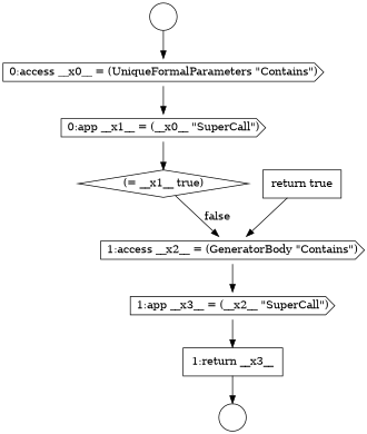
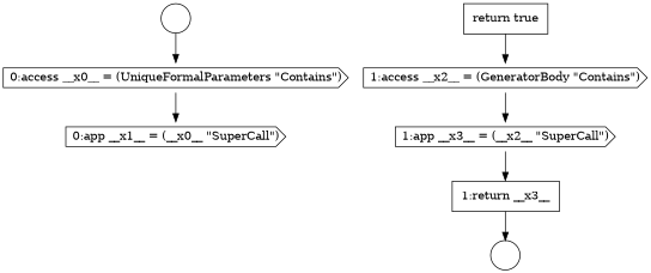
  digraph {
    node [color=black fillcolor=white shape=cds style=filled]
    edge [color=black]
    n1 [label=" " shape=circle]
    n2 [label=<<font color="black">0:access __x0__ = (UniqueFormalParameters &quot;Contains&quot;)</font>>]
    n3 [label=<<font color="black">0:app __x1__ = (__x0__ &quot;SuperCall&quot;)</font>>]
-   n4 [label=<<font color="black">(= __x1__ true)</font>> shape=diamond]
    n5 [label=<<font color="black">1:access __x2__ = (GeneratorBody &quot;Contains&quot;)</font>>]
    n6 [label=<<font color="black">     <table border="0" cellborder="1" cellspacing="0" cellpadding="10">       <tr><td align="left">return true</td></tr>     </table>   </font>> margin=0 shape=none]
    n7 [label=<<font color="black">1:app __x3__ = (__x2__ &quot;SuperCall&quot;)</font>>]
    n8 [label=<<font color="black">     <table border="0" cellborder="1" cellspacing="0" cellpadding="10">       <tr><td align="left">1:return __x3__</td></tr>     </table>   </font>> margin=0 shape=none]
    n9 [label=" " shape=circle]
    n1 -> n2
    n2 -> n3
-   n3 -> n4
-   n4 -> n5 [label=<<font color="black">false</font>>]
    n5 -> n7
    n6 -> n5
    n7 -> n8
    n8 -> n9
  }
